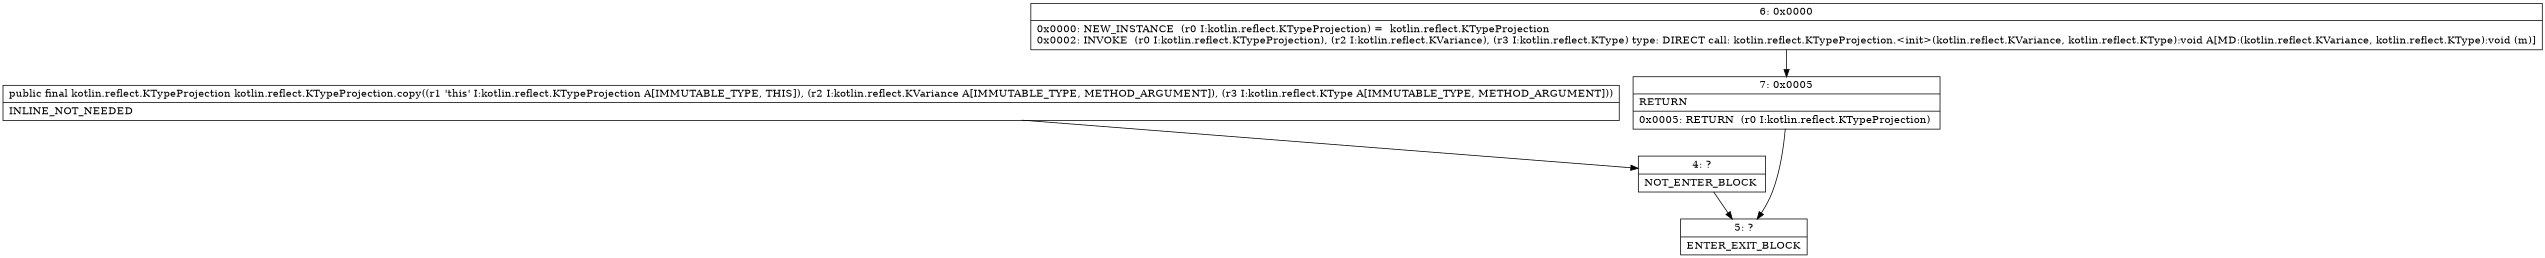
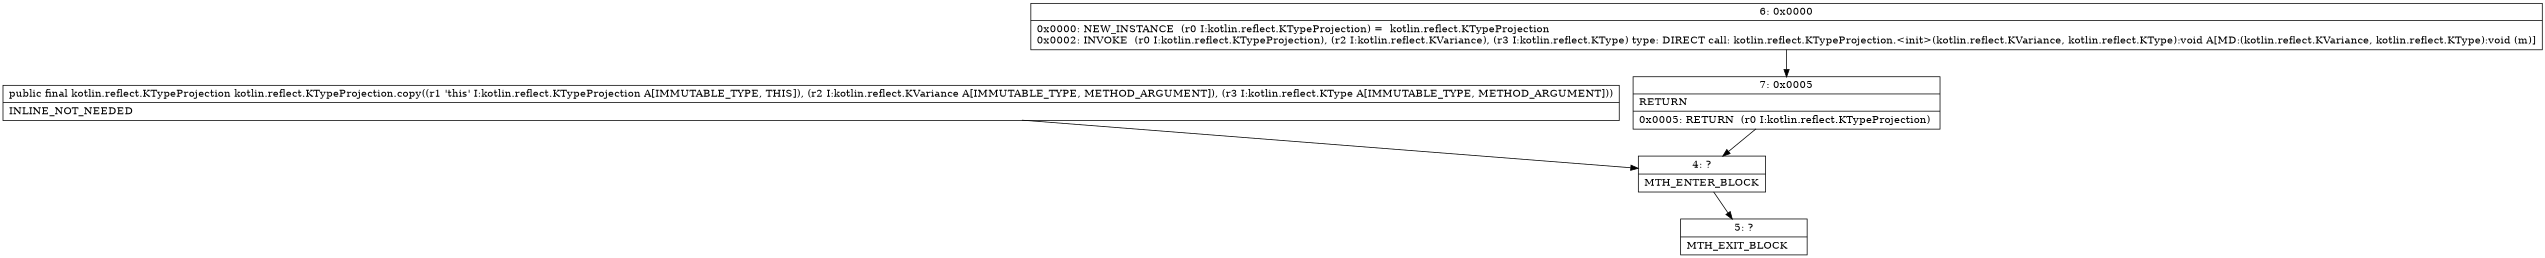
  digraph {
    node [shape=record]
-   n1 [label="{4\:\ ?|NOT_ENTER_BLOCK\l}"]
-   n2 [label="{5\:\ ?|ENTER_EXIT_BLOCK\l}"]
+   n1 [label="{4\:\ ?|MTH_ENTER_BLOCK\l}"]
+   n2 [label="{5\:\ ?|MTH_EXIT_BLOCK\l}"]
    n3 [label="{6\:\ 0x0000|0x0000: NEW_INSTANCE  (r0 I:kotlin.reflect.KTypeProjection) =  kotlin.reflect.KTypeProjection \l0x0002: INVOKE  (r0 I:kotlin.reflect.KTypeProjection), (r2 I:kotlin.reflect.KVariance), (r3 I:kotlin.reflect.KType) type: DIRECT call: kotlin.reflect.KTypeProjection.\<init\>(kotlin.reflect.KVariance, kotlin.reflect.KType):void A[MD:(kotlin.reflect.KVariance, kotlin.reflect.KType):void (m)]\l}"]
    n4 [label="{7\:\ 0x0005|RETURN\l|0x0005: RETURN  (r0 I:kotlin.reflect.KTypeProjection) \l}"]
    n5 [label="{public final kotlin.reflect.KTypeProjection kotlin.reflect.KTypeProjection.copy((r1 'this' I:kotlin.reflect.KTypeProjection A[IMMUTABLE_TYPE, THIS]), (r2 I:kotlin.reflect.KVariance A[IMMUTABLE_TYPE, METHOD_ARGUMENT]), (r3 I:kotlin.reflect.KType A[IMMUTABLE_TYPE, METHOD_ARGUMENT]))  | INLINE_NOT_NEEDED\l}"]
    n1 -> n2
    n3 -> n4
-   n4 -> n2
+   n4 -> n1
    n5 -> n1
  }
